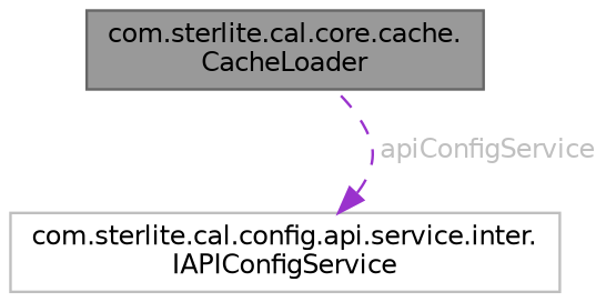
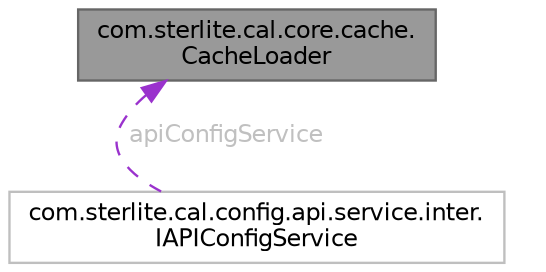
  digraph {
    node [fontname=Helvetica fontsize=10 shape=box style=filled]
    n1 [color=gray40 fillcolor=grey60 fontcolor=black height=0.2 label="com.sterlite.cal.core.cache.\lCacheLoader" width=0.4]
    n2 [color=grey75 fillcolor=white height=0.2 label="com.sterlite.cal.config.api.service.inter.\lIAPIConfigService" width=0.4]
-   n2 -> n1 [color=darkorchid3 dir=back fontcolor=grey fontname=Helvetica fontsize=10 label=" apiConfigService" labelfontname=Helvetica labelfontsize=10 style=dashed]
+   n1 -> n2 [color=darkorchid3 dir=back fontcolor=grey fontname=Helvetica fontsize=10 label=" apiConfigService" labelfontname=Helvetica labelfontsize=10 style=dashed]
  }
